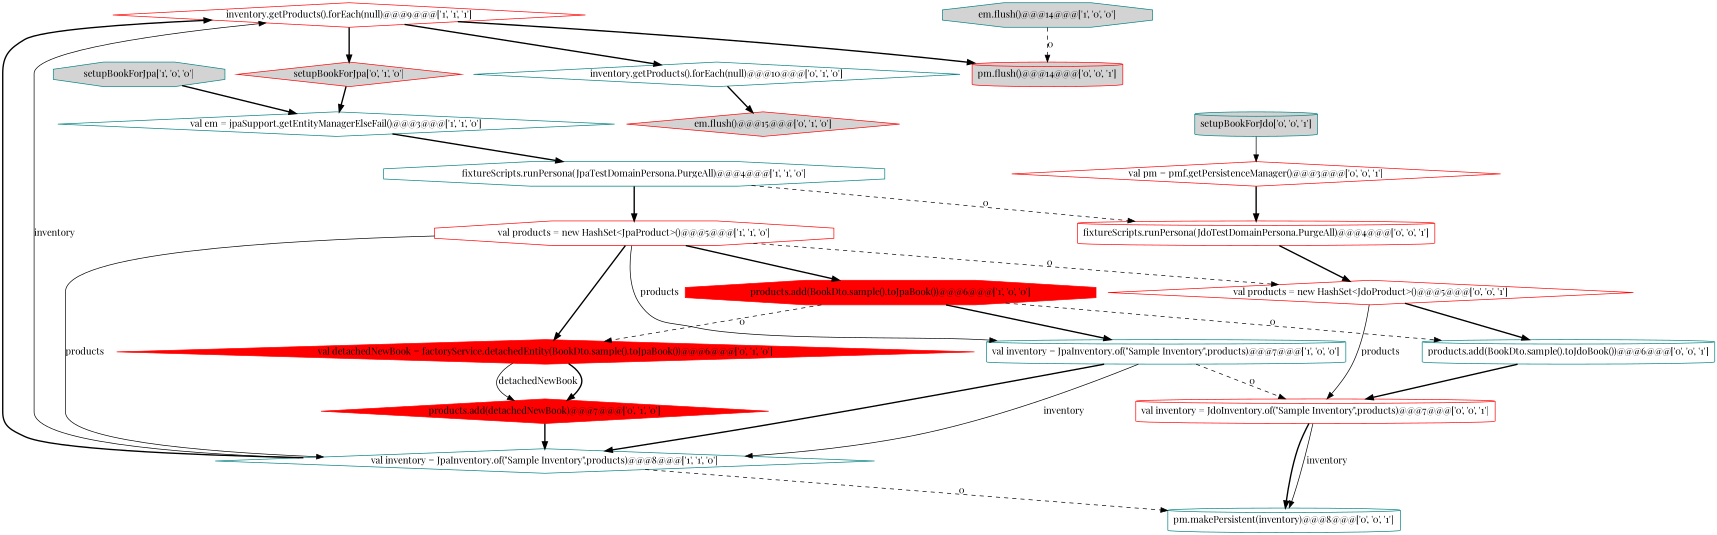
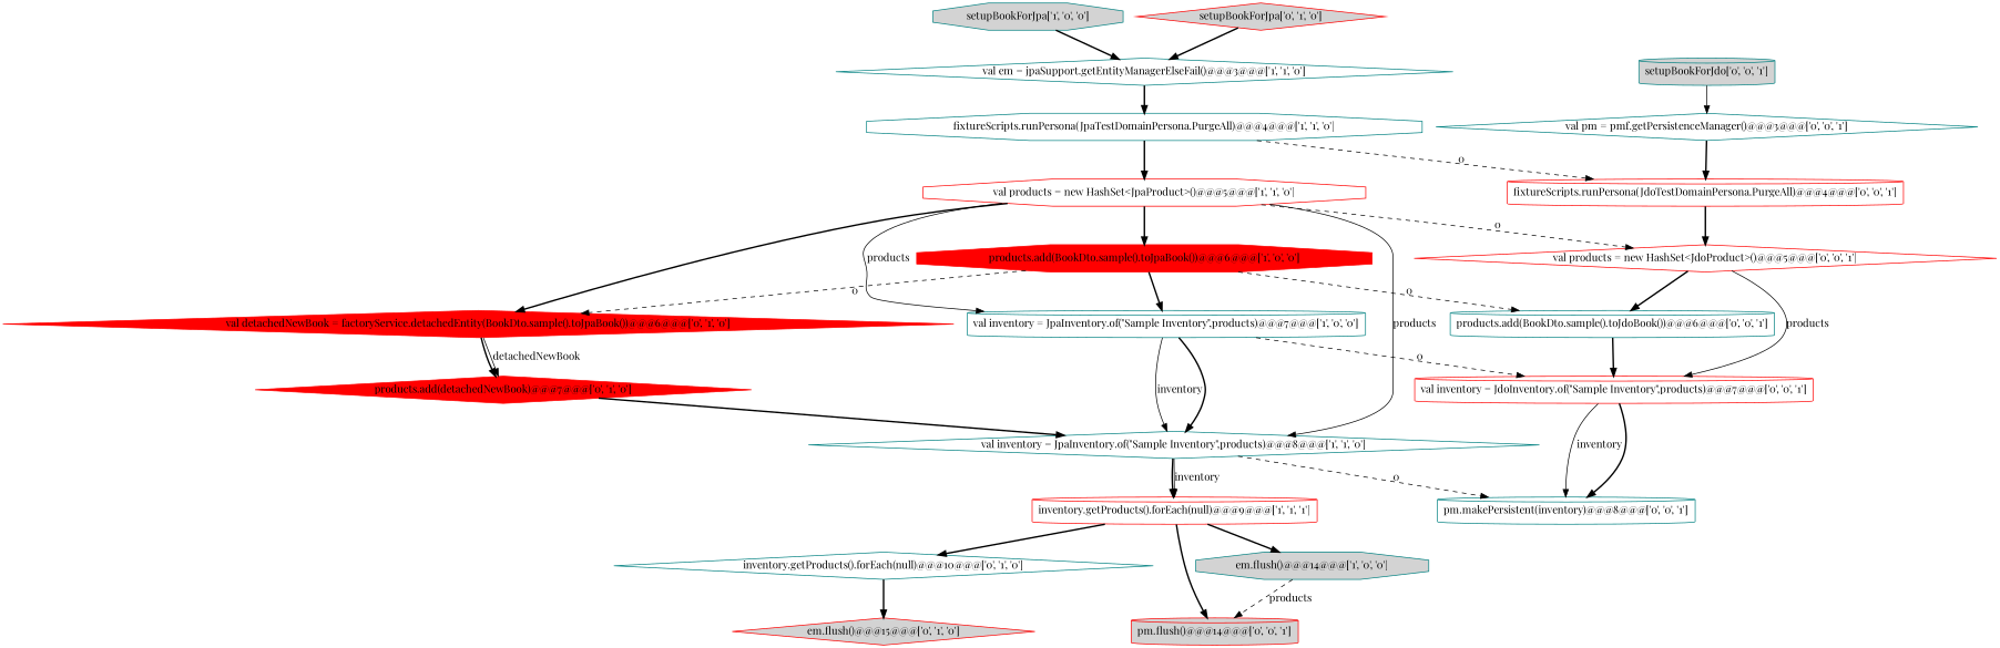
  digraph {
    fontname="Playfair Display"
    node [color=red fillcolor=white fontname="Playfair Display" shape=diamond style=filled]
    edge [fontname="Playfair Display" style=bold]
    n1 [color=teal label="inventory.getProducts().forEach(null)@@@10@@@['0', '1', '0']"]
    n2 [fillcolor=lightgray label="em.flush()@@@15@@@['0', '1', '0']"]
    n3 [fillcolor=lightgray label="pm.flush()@@@14@@@['0', '0', '1']" shape=cylinder]
    n4 [color=teal label="val inventory = JpaInventory.of(\"Sample Inventory\",products)@@@7@@@['1', '0', '0']" shape=cylinder]
    n5 [label="val inventory = JdoInventory.of(\"Sample Inventory\",products)@@@7@@@['0', '0', '1']" shape=cylinder]
    n6 [color=teal label="val inventory = JpaInventory.of(\"Sample Inventory\",products)@@@8@@@['1', '1', '0']"]
    n7 [color=teal label="pm.makePersistent(inventory)@@@8@@@['0', '0', '1']" shape=cylinder]
-   n8 [label="inventory.getProducts().forEach(null)@@@9@@@['1', '1', '1']"]
+   n8 [label="inventory.getProducts().forEach(null)@@@9@@@['1', '1', '1']" shape=cylinder]
    n9 [color=teal fillcolor=lightgray label="em.flush()@@@14@@@['1', '0', '0']" shape=octagon]
    n10 [label="fixtureScripts.runPersona(JdoTestDomainPersona.PurgeAll)@@@4@@@['0', '0', '1']" shape=cylinder]
    n11 [label="val products = new HashSet<JdoProduct>()@@@5@@@['0', '0', '1']"]
    n12 [color=teal label="products.add(BookDto.sample().toJdoBook())@@@6@@@['0', '0', '1']" shape=cylinder]
    n13 [fillcolor=red label="products.add(BookDto.sample().toJpaBook())@@@6@@@['1', '0', '0']" shape=octagon]
    n14 [fillcolor=red label="val detachedNewBook = factoryService.detachedEntity(BookDto.sample().toJpaBook())@@@6@@@['0', '1', '0']"]
    n15 [fillcolor=red label="products.add(detachedNewBook)@@@7@@@['0', '1', '0']"]
    n16 [color=teal fillcolor=lightgray label="setupBookForJpa['1', '0', '0']" shape=octagon]
    n17 [color=teal label="val em = jpaSupport.getEntityManagerElseFail()@@@3@@@['1', '1', '0']"]
    n18 [color=teal label="fixtureScripts.runPersona(JpaTestDomainPersona.PurgeAll)@@@4@@@['1', '1', '0']" shape=octagon]
    n19 [color=teal fillcolor=lightgray label="setupBookForJdo['0', '0', '1']" shape=cylinder]
-   n20 [label="val pm = pmf.getPersistenceManager()@@@3@@@['0', '0', '1']"]
+   n20 [color=teal label="val pm = pmf.getPersistenceManager()@@@3@@@['0', '0', '1']"]
    n21 [label="val products = new HashSet<JpaProduct>()@@@5@@@['1', '1', '0']" shape=octagon]
    n22 [fillcolor=lightgray label="setupBookForJpa['0', '1', '0']"]
    n1 -> n2
    n4 -> n5 [label=0 style=dashed]
    n4 -> n6 [label=inventory style=solid]
    n4 -> n6
    n5 -> n7 [label=inventory style=solid]
    n5 -> n7
    n6 -> n7 [label=0 style=dashed]
    n6 -> n8
    n6 -> n8 [label=inventory style=solid]
    n8 -> n1
    n8 -> n3
-   n8 -> n22
-   n9 -> n3 [label=0 style=dashed]
+   n8 -> n9
+   n9 -> n3 [label=products style=dashed]
    n10 -> n11
    n11 -> n5 [label=products style=solid]
    n11 -> n12
    n12 -> n5
    n13 -> n4
    n13 -> n12 [label=0 style=dashed]
    n13 -> n14 [label=0 style=dashed]
    n14 -> n15
    n14 -> n15 [label=detachedNewBook style=solid]
    n15 -> n6
    n16 -> n17
    n17 -> n18
    n18 -> n10 [label=0 style=dashed]
    n18 -> n21
    n19 -> n20 [style=solid]
    n20 -> n10
    n21 -> n4 [label=products style=solid]
    n21 -> n6 [label=products style=solid]
    n21 -> n11 [label=0 style=dashed]
    n21 -> n13
    n21 -> n14
    n22 -> n17
  }
